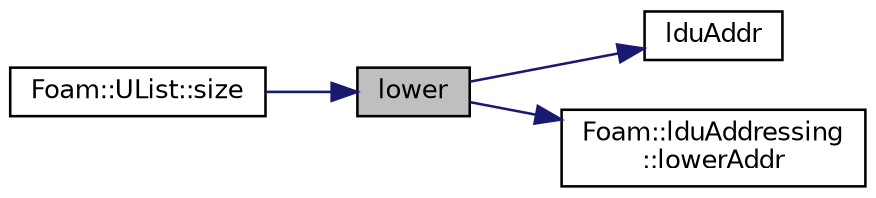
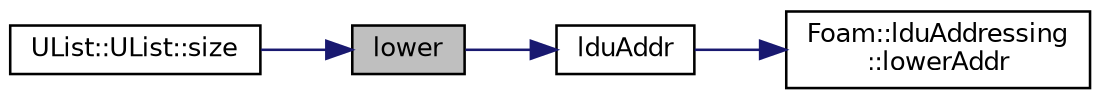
  digraph {
    fontname="DejaVu Sans"
    rankdir=LR
    node [color=black fontname="DejaVu Sans" fontsize=10 shape=record]
    edge [color=midnightblue fontname="DejaVu Sans" fontsize=10 labelfontname=Helvetica labelfontsize=10 style=solid]
    n1 [fillcolor=grey75 fontcolor=black height=0.2 label=lower style=filled width=0.4]
    n2 [height=0.2 label=lduAddr width=0.4]
    n3 [height=0.2 label="Foam::lduAddressing\l::lowerAddr" width=0.4]
-   n4 [height=0.2 label="Foam::UList::size" width=0.4]
+   n4 [height=0.2 label="UList::UList::size" width=0.4]
    n1 -> n2
-   n1 -> n3
+   n2 -> n3
    n4 -> n1
  }
